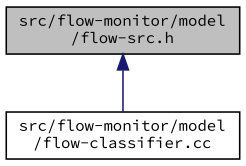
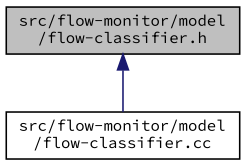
  digraph {
    fontname="Source Code Pro"
    node [color=black fontname="Source Code Pro" fontsize=10 shape=record style=filled]
-   n1 [fillcolor=grey75 fontcolor=black height=0.2 label="src/flow-monitor/model\l/flow-src.h" width=0.4]
+   n1 [fillcolor=grey75 fontcolor=black height=0.2 label="src/flow-monitor/model\l/flow-classifier.h" width=0.4]
    n2 [fillcolor=white height=0.2 label="src/flow-monitor/model\l/flow-classifier.cc" width=0.4]
    n1 -> n2 [color=midnightblue dir=back fontname="Source Code Pro" fontsize=10 labelfontname=Helvetica labelfontsize=10 style=solid]
  }
